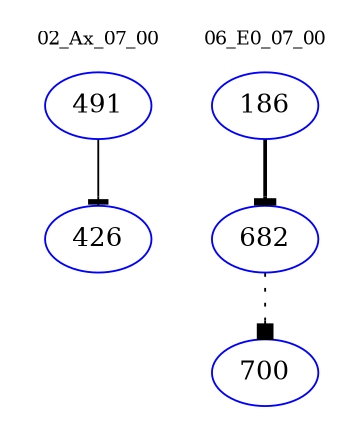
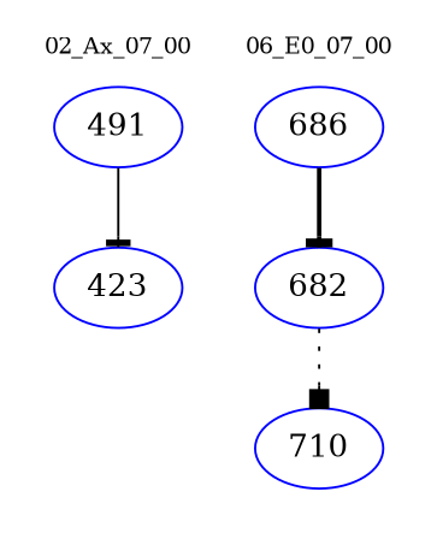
  digraph {
    fontname="DejaVu Serif"
    node [color=blue fontname="DejaVu Serif"]
    edge [arrowhead=tee color=black fontname="DejaVu Serif"]
    n1 [label=491]
-   n2 [label=426]
-   n3 [label=186]
+   n2 [label=423]
+   n3 [label=686]
    n4 [label=682]
-   n5 [label=700]
+   n5 [label=710]
    subgraph cluster_1 {
      color=white
      fontsize=10
      label="02_Ax_07_00"
      n1
      n2
    }
    subgraph cluster_2 {
      color=white
      fontsize=10
      label="06_E0_07_00"
      n3
      n4
      n5
    }
    n1 -> n2 [style=solid]
    n3 -> n4 [style=bold]
    n4 -> n5 [arrowhead=box style=dotted]
  }
